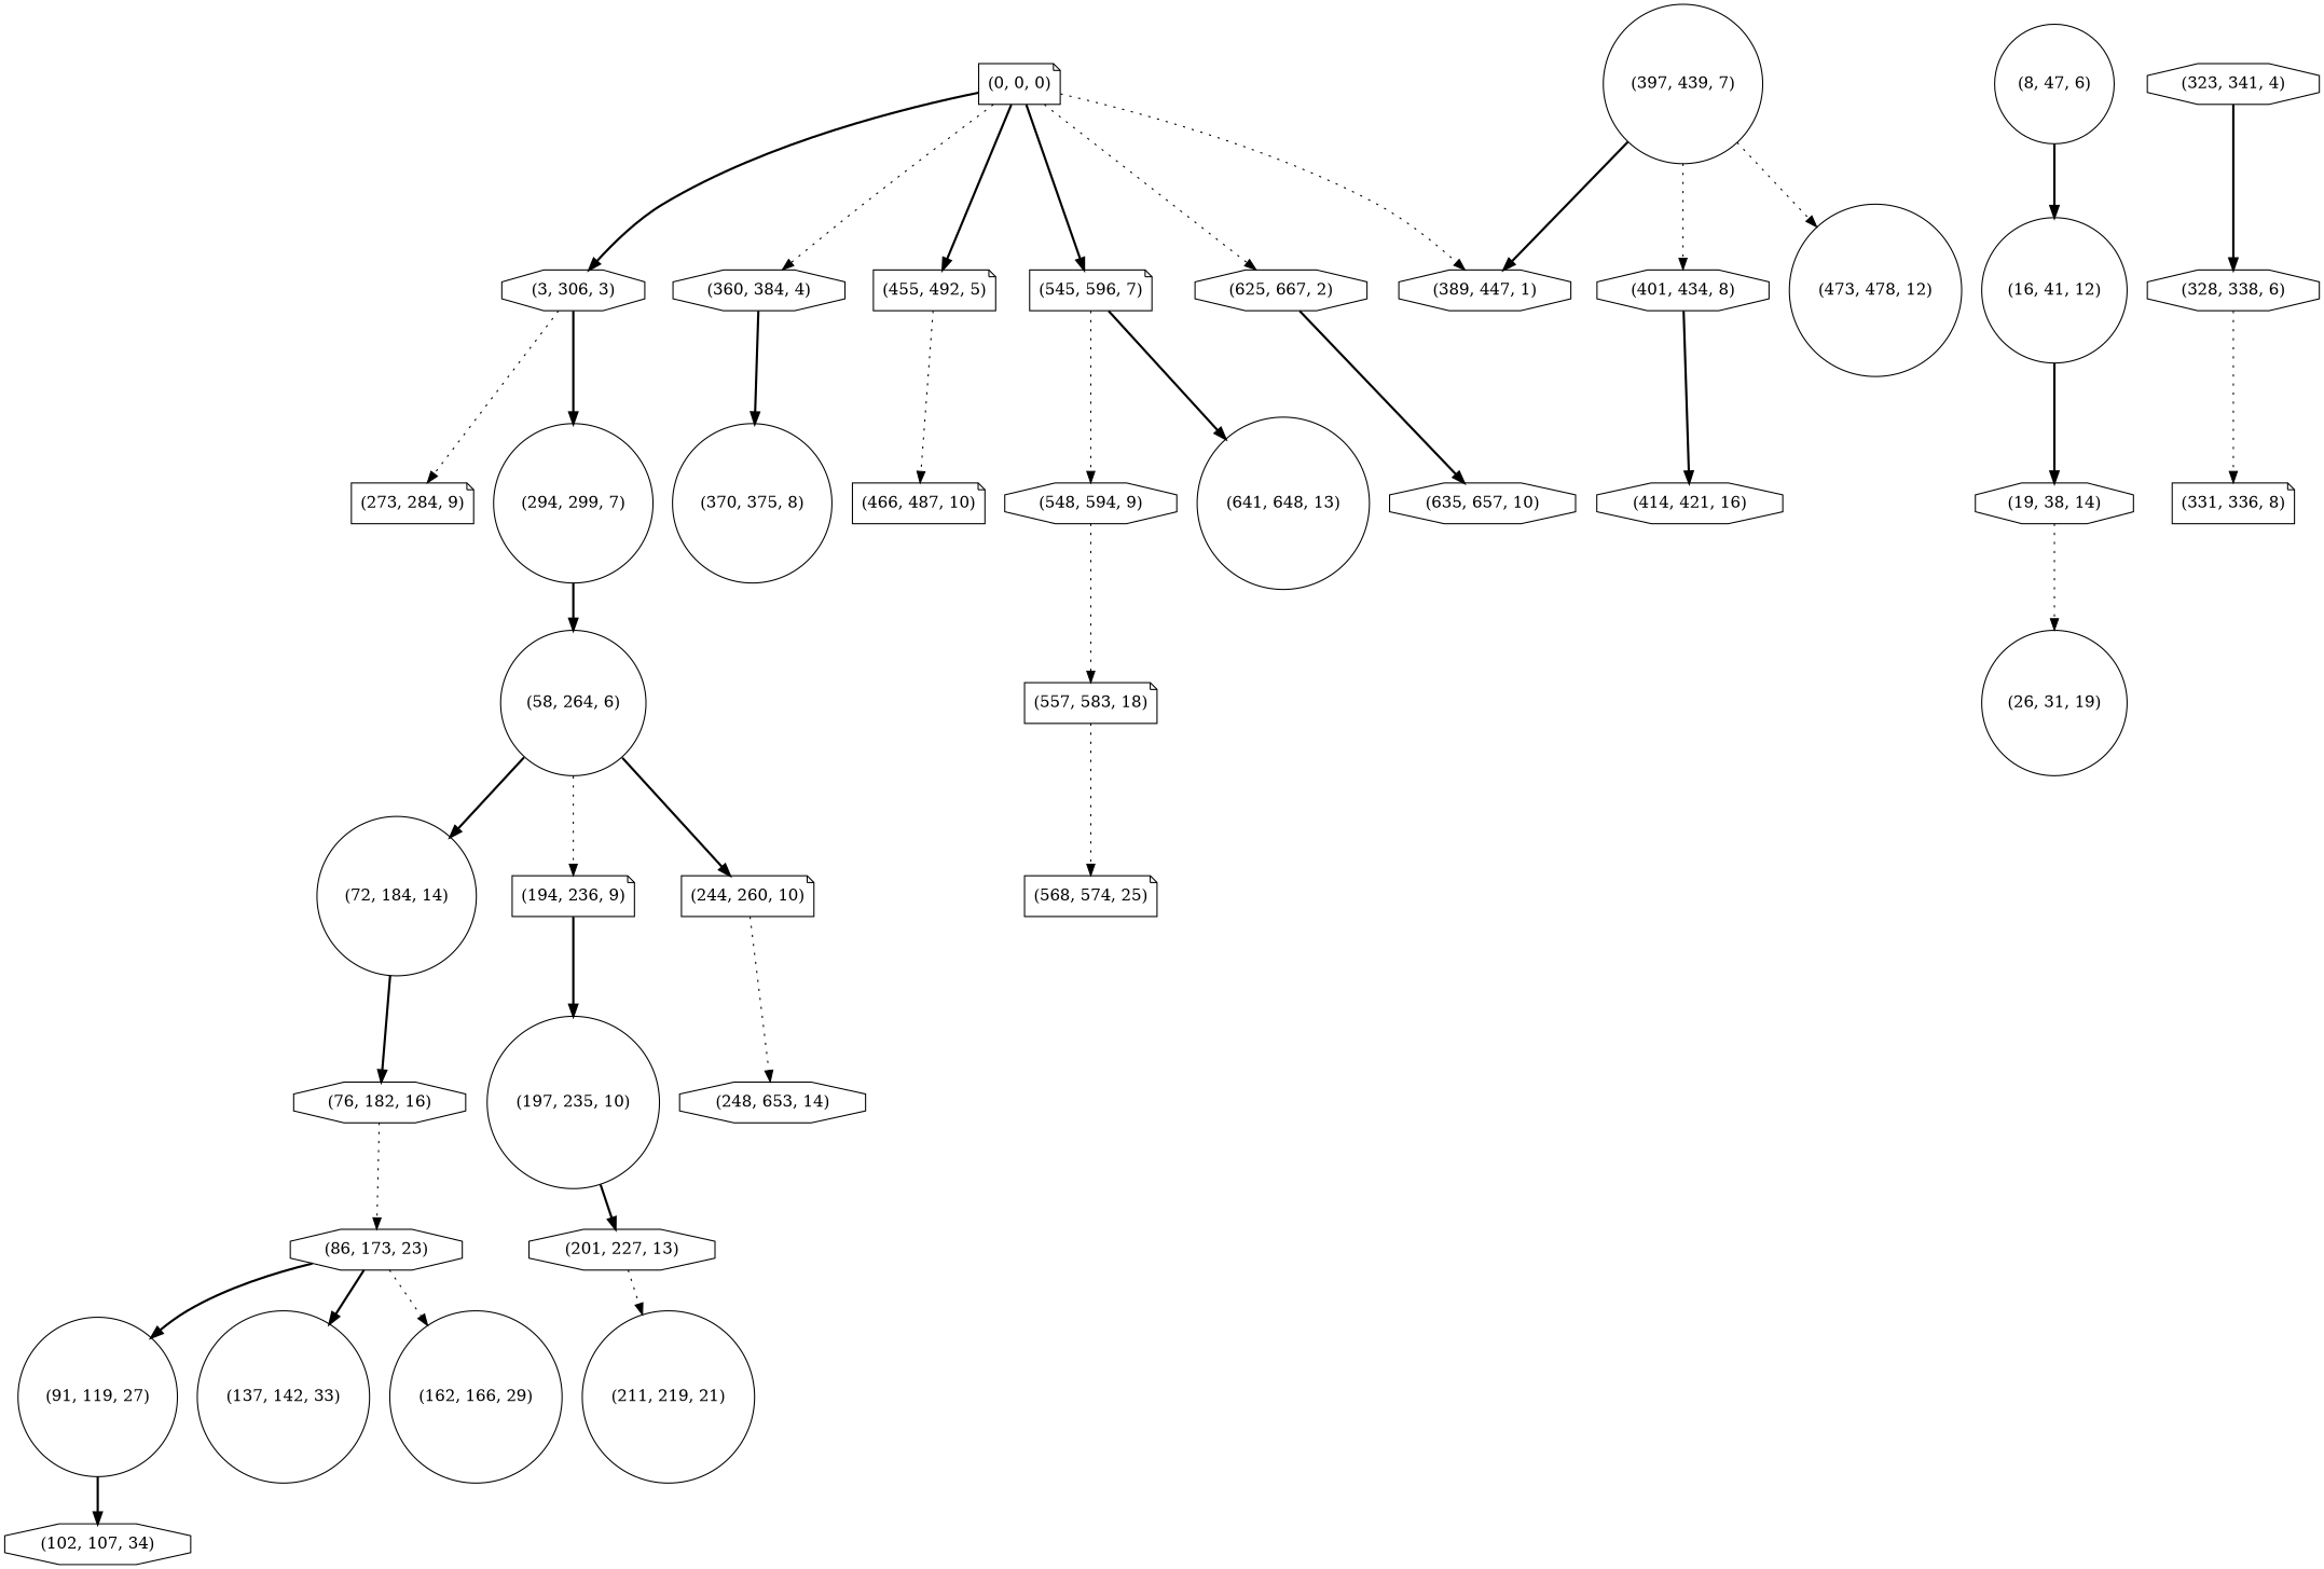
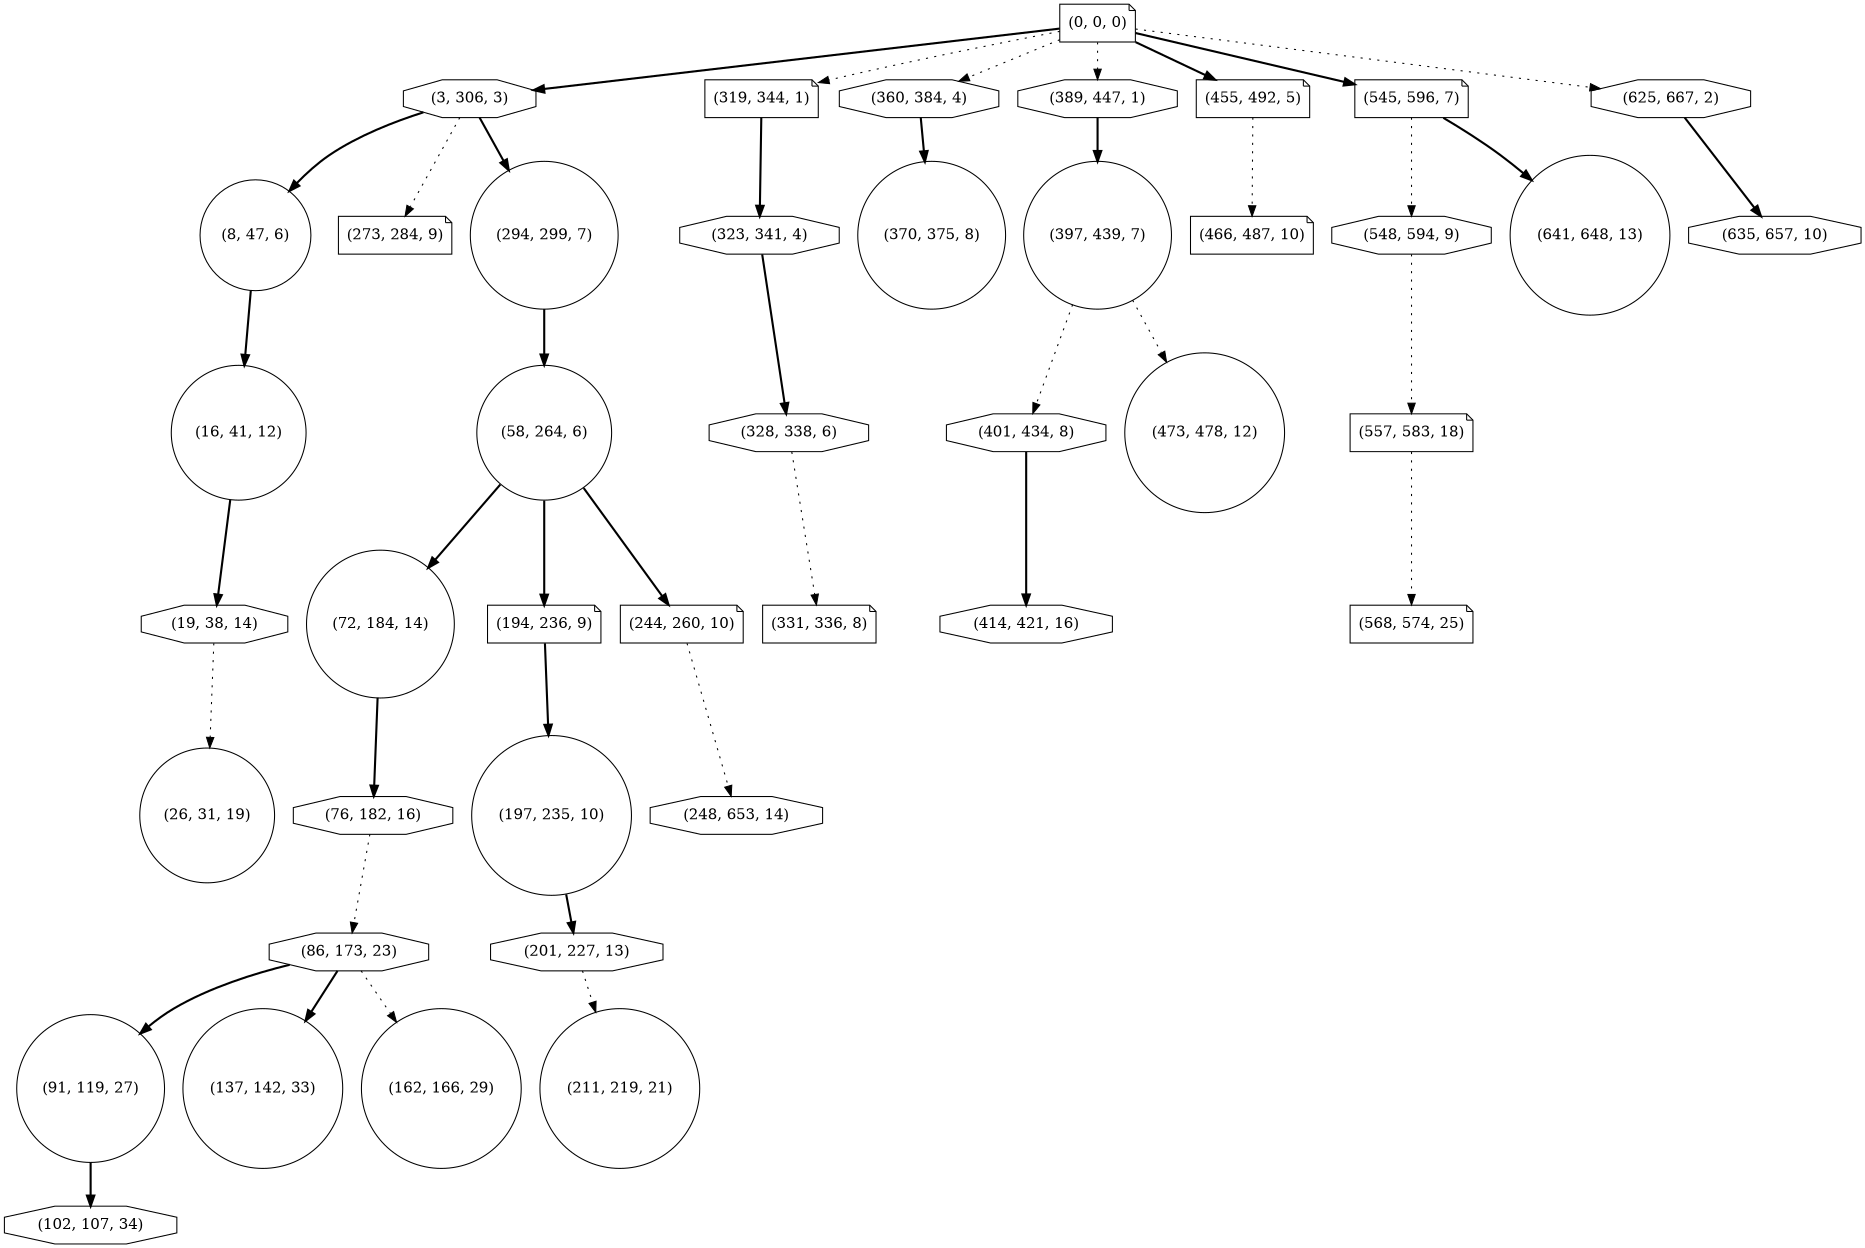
  digraph {
    node [shape=octagon]
    edge [style=bold]
    "(0, 0, 0)" [shape=note]
    "(3, 306, 3)"
+   "(319, 344, 1)" [shape=note]
    "(360, 384, 4)"
    "(389, 447, 1)"
    "(455, 492, 5)" [shape=note]
    "(545, 596, 7)" [shape=note]
    "(625, 667, 2)"
    "(8, 47, 6)" [shape=circle]
    "(273, 284, 9)" [shape=note]
    "(294, 299, 7)" [shape=circle]
    "(323, 341, 4)"
    "(370, 375, 8)" [shape=circle]
    "(397, 439, 7)" [shape=circle]
    "(466, 487, 10)" [shape=note]
    "(548, 594, 9)"
    "(641, 648, 13)" [shape=circle]
    "(635, 657, 10)"
    "(16, 41, 12)" [shape=circle]
    "(58, 264, 6)" [shape=circle]
    "(72, 184, 14)" [shape=circle]
    "(194, 236, 9)" [shape=note]
    "(244, 260, 10)" [shape=note]
    "(19, 38, 14)"
    "(26, 31, 19)" [shape=circle]
    "(76, 182, 16)"
    "(197, 235, 10)" [shape=circle]
    n28 [label="(248, 653, 14)"]
    "(86, 173, 23)"
    "(91, 119, 27)" [shape=circle]
    "(137, 142, 33)" [shape=circle]
    "(162, 166, 29)" [shape=circle]
    "(102, 107, 34)"
    "(201, 227, 13)"
    "(211, 219, 21)" [shape=circle]
    "(328, 338, 6)"
    "(331, 336, 8)" [shape=note]
    "(401, 434, 8)"
    "(473, 478, 12)" [shape=circle]
    "(414, 421, 16)"
    "(557, 583, 18)" [shape=note]
    "(568, 574, 25)" [shape=note]
    "(0, 0, 0)" -> "(3, 306, 3)"
+   "(0, 0, 0)" -> "(319, 344, 1)" [style=dotted]
    "(0, 0, 0)" -> "(360, 384, 4)" [style=dotted]
    "(0, 0, 0)" -> "(389, 447, 1)" [style=dotted]
    "(0, 0, 0)" -> "(455, 492, 5)"
    "(0, 0, 0)" -> "(545, 596, 7)"
    "(0, 0, 0)" -> "(625, 667, 2)" [style=dotted]
+   "(3, 306, 3)" -> "(8, 47, 6)"
    "(3, 306, 3)" -> "(273, 284, 9)" [style=dotted]
    "(3, 306, 3)" -> "(294, 299, 7)"
+   "(319, 344, 1)" -> "(323, 341, 4)"
    "(360, 384, 4)" -> "(370, 375, 8)"
-   "(397, 439, 7)" -> "(389, 447, 1)"
+   "(389, 447, 1)" -> "(397, 439, 7)"
    "(455, 492, 5)" -> "(466, 487, 10)" [style=dotted]
    "(545, 596, 7)" -> "(548, 594, 9)" [style=dotted]
    "(545, 596, 7)" -> "(641, 648, 13)"
    "(625, 667, 2)" -> "(635, 657, 10)"
    "(8, 47, 6)" -> "(16, 41, 12)"
    "(294, 299, 7)" -> "(58, 264, 6)"
    "(323, 341, 4)" -> "(328, 338, 6)"
    "(397, 439, 7)" -> "(401, 434, 8)" [style=dotted]
    "(397, 439, 7)" -> "(473, 478, 12)" [style=dotted]
    "(548, 594, 9)" -> "(557, 583, 18)" [style=dotted]
    "(16, 41, 12)" -> "(19, 38, 14)"
    "(58, 264, 6)" -> "(72, 184, 14)"
-   "(58, 264, 6)" -> "(194, 236, 9)" [style=dotted]
+   "(58, 264, 6)" -> "(194, 236, 9)"
    "(58, 264, 6)" -> "(244, 260, 10)"
    "(72, 184, 14)" -> "(76, 182, 16)"
    "(194, 236, 9)" -> "(197, 235, 10)"
    "(244, 260, 10)" -> n28 [style=dotted]
    "(19, 38, 14)" -> "(26, 31, 19)" [style=dotted]
    "(76, 182, 16)" -> "(86, 173, 23)" [style=dotted]
    "(197, 235, 10)" -> "(201, 227, 13)"
    "(86, 173, 23)" -> "(91, 119, 27)"
    "(86, 173, 23)" -> "(137, 142, 33)"
    "(86, 173, 23)" -> "(162, 166, 29)" [style=dotted]
    "(91, 119, 27)" -> "(102, 107, 34)"
    "(201, 227, 13)" -> "(211, 219, 21)" [style=dotted]
    "(328, 338, 6)" -> "(331, 336, 8)" [style=dotted]
    "(401, 434, 8)" -> "(414, 421, 16)"
    "(557, 583, 18)" -> "(568, 574, 25)" [style=dotted]
  }
